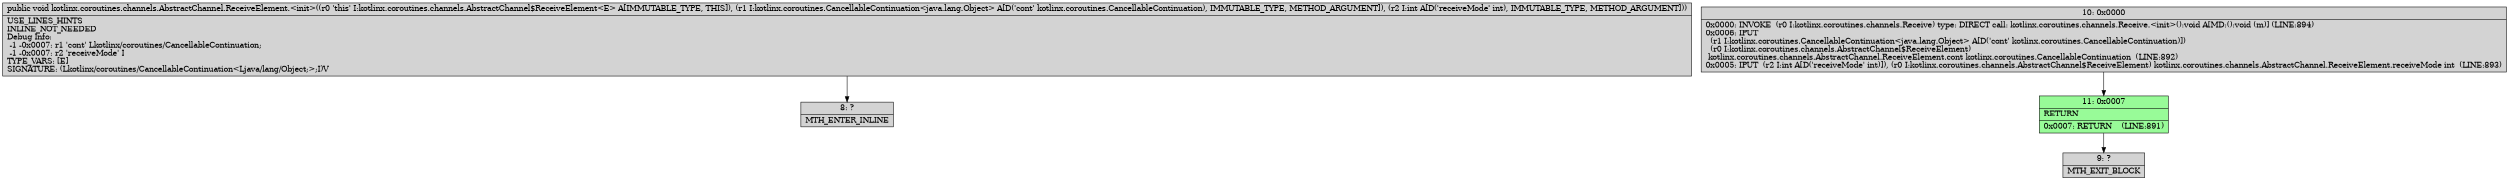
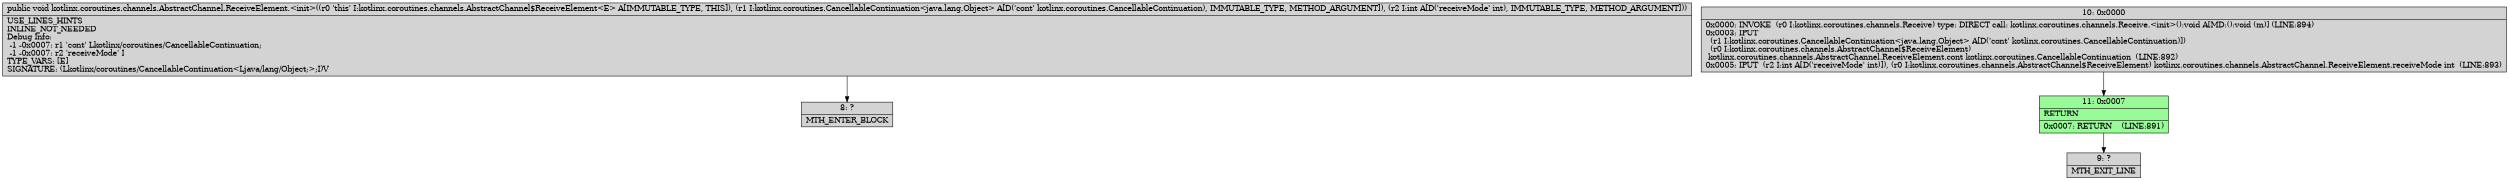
  digraph {
    node [fillcolor=lightgrey shape=record style=filled]
-   n1 [label="{8\:\ ?|MTH_ENTER_INLINE\l}"]
-   n2 [label="{10\:\ 0x0000|0x0000: INVOKE  (r0 I:kotlinx.coroutines.channels.Receive) type: DIRECT call: kotlinx.coroutines.channels.Receive.\<init\>():void A[MD:():void (m)] (LINE:894)\l0x0006: IPUT  \l  (r1 I:kotlinx.coroutines.CancellableContinuation\<java.lang.Object\> A[D('cont' kotlinx.coroutines.CancellableContinuation)])\l  (r0 I:kotlinx.coroutines.channels.AbstractChannel$ReceiveElement)\l kotlinx.coroutines.channels.AbstractChannel.ReceiveElement.cont kotlinx.coroutines.CancellableContinuation  (LINE:892)\l0x0005: IPUT  (r2 I:int A[D('receiveMode' int)]), (r0 I:kotlinx.coroutines.channels.AbstractChannel$ReceiveElement) kotlinx.coroutines.channels.AbstractChannel.ReceiveElement.receiveMode int  (LINE:893)\l}"]
+   n1 [label="{8\:\ ?|MTH_ENTER_BLOCK\l}"]
+   n2 [label="{10\:\ 0x0000|0x0000: INVOKE  (r0 I:kotlinx.coroutines.channels.Receive) type: DIRECT call: kotlinx.coroutines.channels.Receive.\<init\>():void A[MD:():void (m)] (LINE:894)\l0x0003: IPUT  \l  (r1 I:kotlinx.coroutines.CancellableContinuation\<java.lang.Object\> A[D('cont' kotlinx.coroutines.CancellableContinuation)])\l  (r0 I:kotlinx.coroutines.channels.AbstractChannel$ReceiveElement)\l kotlinx.coroutines.channels.AbstractChannel.ReceiveElement.cont kotlinx.coroutines.CancellableContinuation  (LINE:892)\l0x0005: IPUT  (r2 I:int A[D('receiveMode' int)]), (r0 I:kotlinx.coroutines.channels.AbstractChannel$ReceiveElement) kotlinx.coroutines.channels.AbstractChannel.ReceiveElement.receiveMode int  (LINE:893)\l}"]
    n3 [fillcolor=palegreen label="{11\:\ 0x0007|RETURN\l|0x0007: RETURN    (LINE:891)\l}"]
-   n4 [label="{9\:\ ?|MTH_EXIT_BLOCK\l}"]
+   n4 [label="{9\:\ ?|MTH_EXIT_LINE\l}"]
    n5 [label="{public void kotlinx.coroutines.channels.AbstractChannel.ReceiveElement.\<init\>((r0 'this' I:kotlinx.coroutines.channels.AbstractChannel$ReceiveElement\<E\> A[IMMUTABLE_TYPE, THIS]), (r1 I:kotlinx.coroutines.CancellableContinuation\<java.lang.Object\> A[D('cont' kotlinx.coroutines.CancellableContinuation), IMMUTABLE_TYPE, METHOD_ARGUMENT]), (r2 I:int A[D('receiveMode' int), IMMUTABLE_TYPE, METHOD_ARGUMENT]))  | USE_LINES_HINTS\lINLINE_NOT_NEEDED\lDebug Info:\l  \-1 \-0x0007: r1 'cont' Lkotlinx\/coroutines\/CancellableContinuation;\l  \-1 \-0x0007: r2 'receiveMode' I\lTYPE_VARS: [E]\lSIGNATURE: (Lkotlinx\/coroutines\/CancellableContinuation\<Ljava\/lang\/Object;\>;I)V\l}"]
    n2 -> n3
    n3 -> n4
    n5 -> n1
  }
